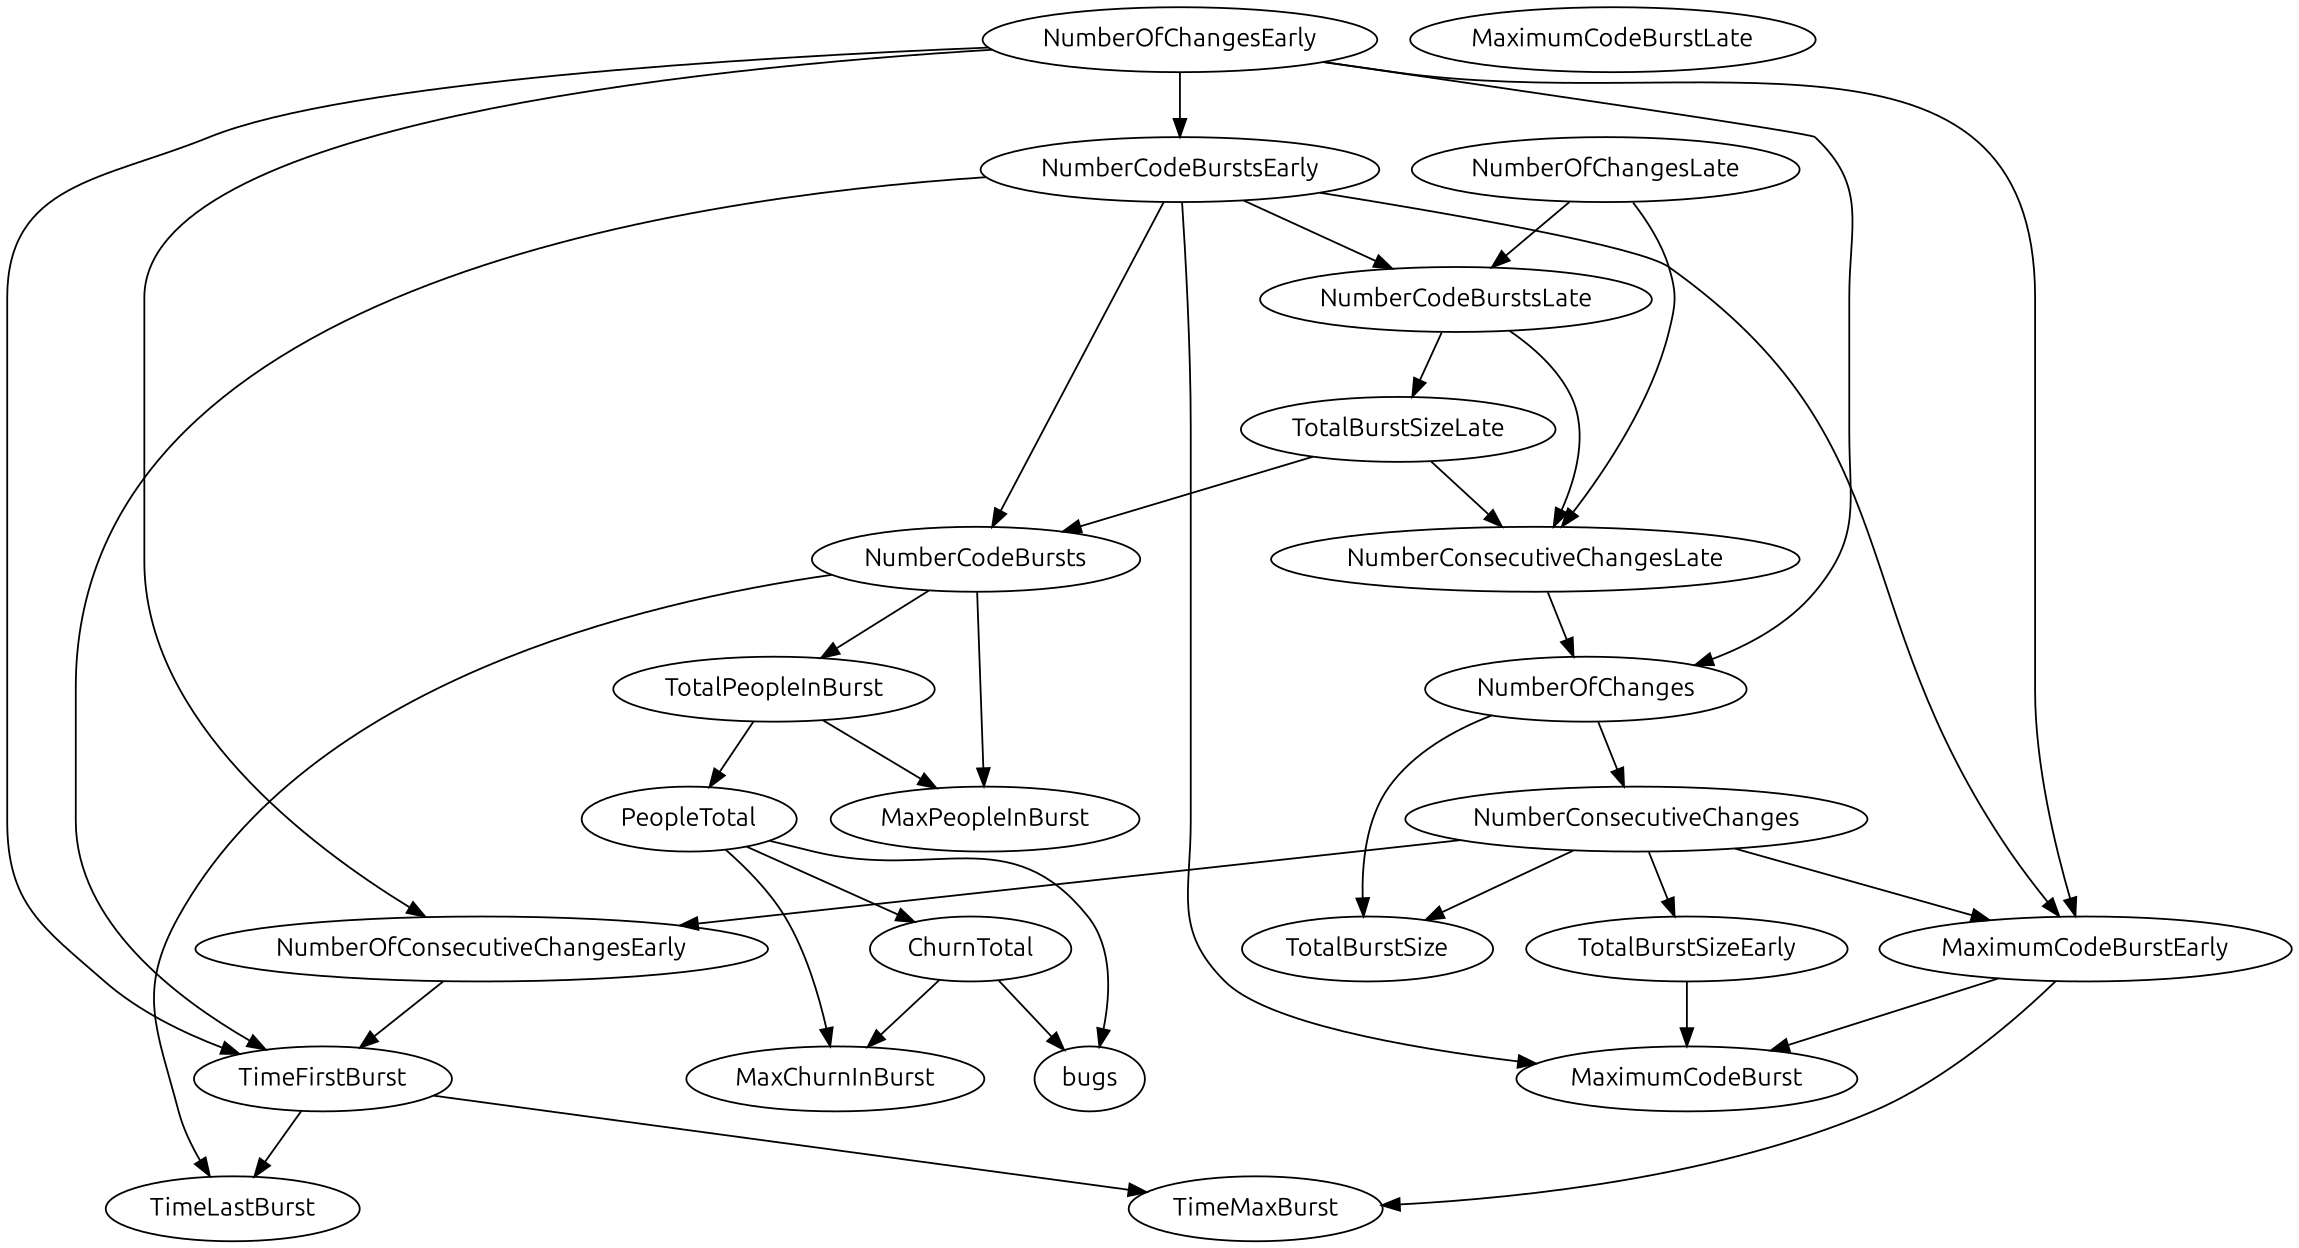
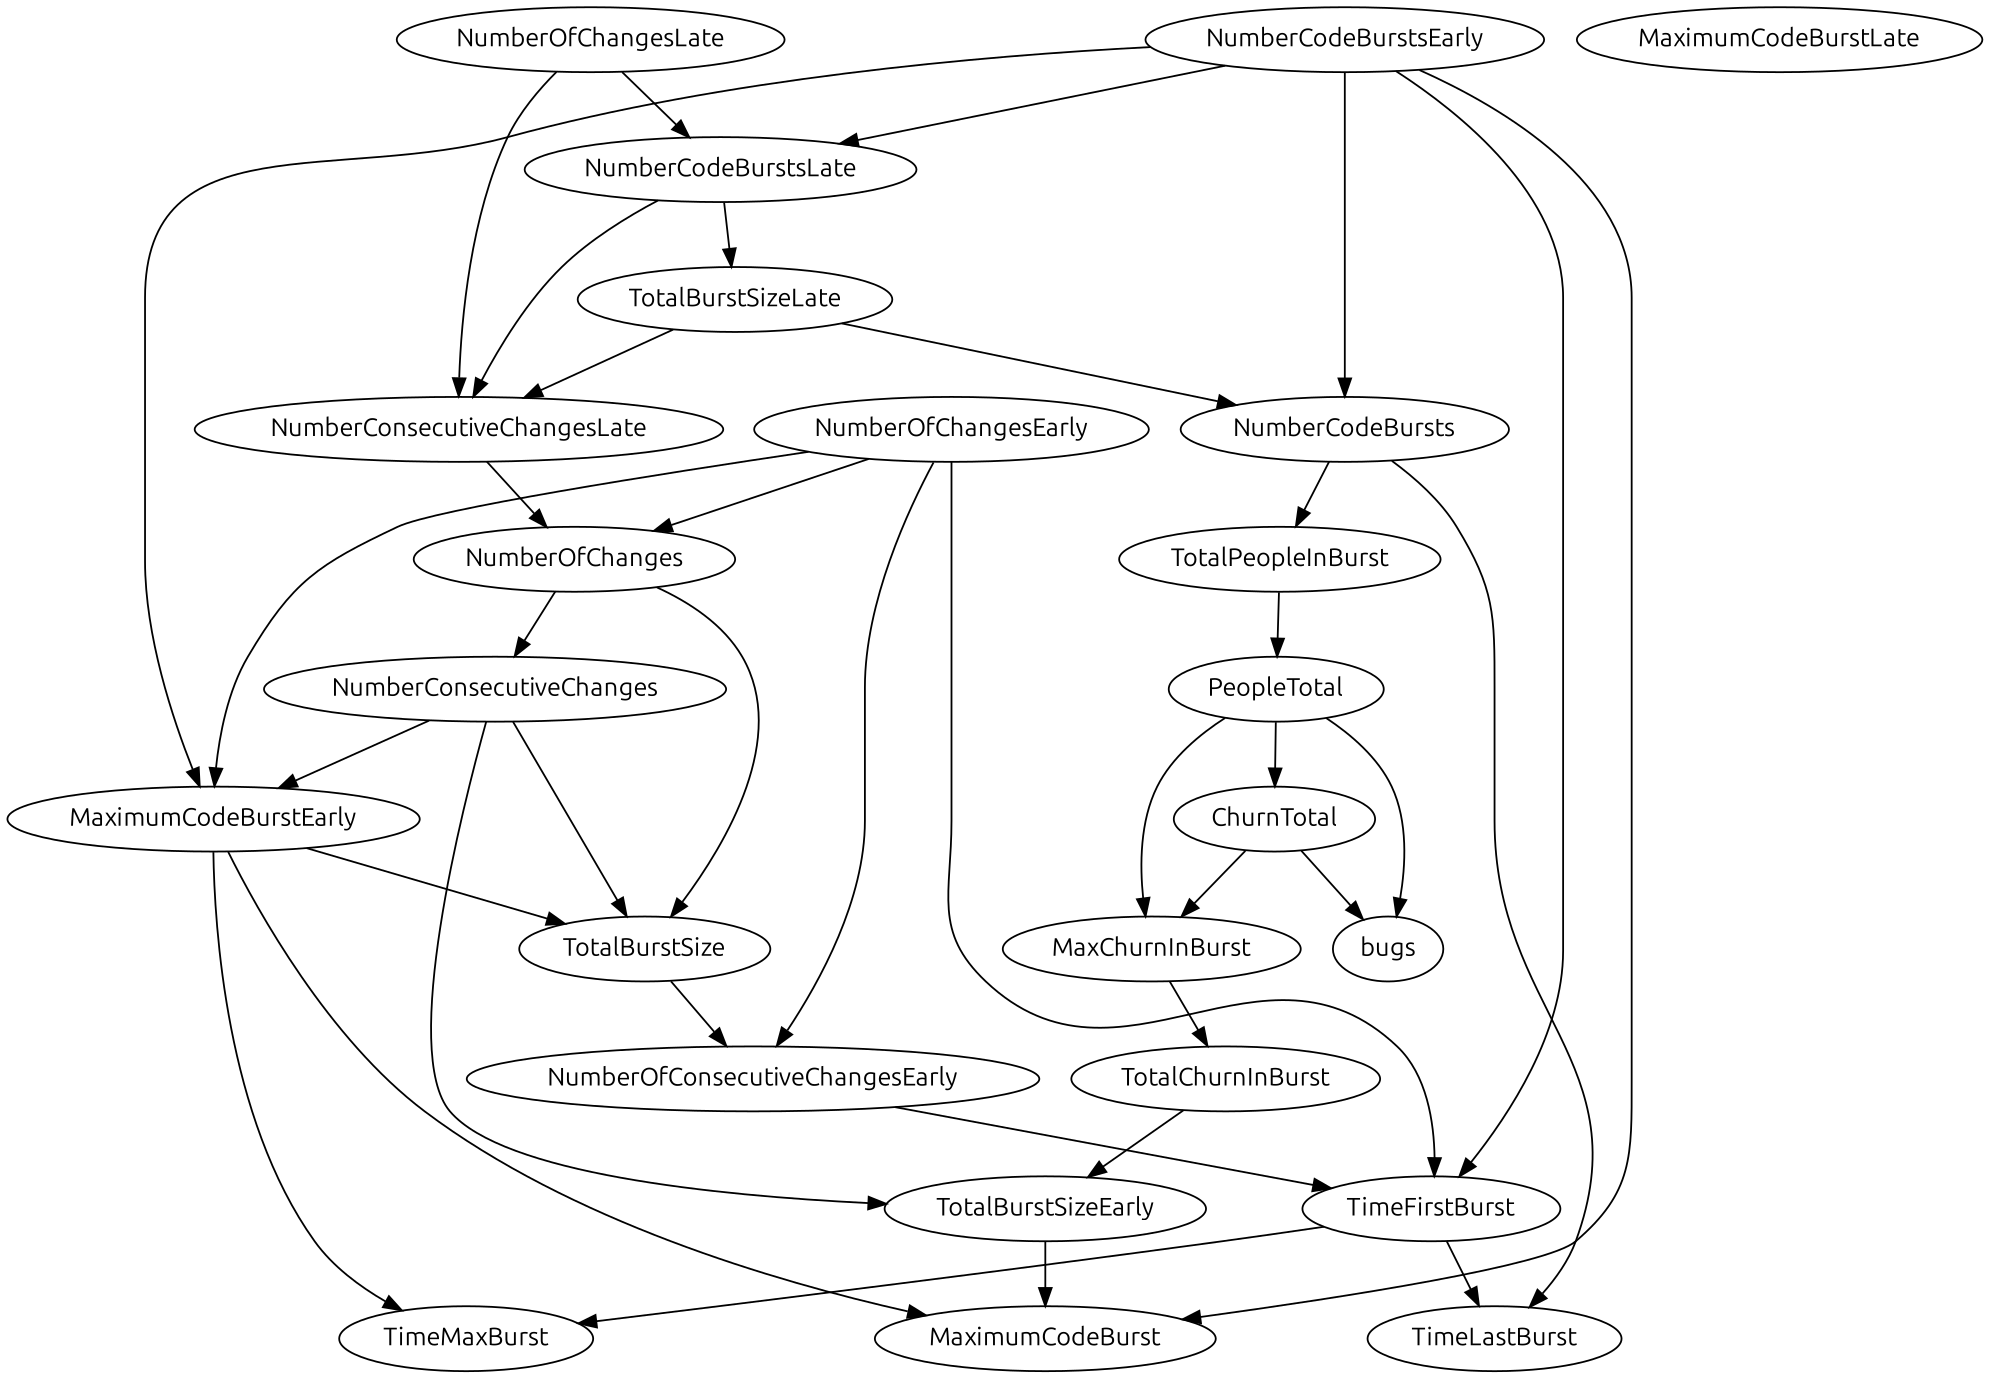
  digraph {
    fontname=Ubuntu
    node [fontname=Ubuntu]
    edge [fontname=Ubuntu]
    TotalPeopleInBurst
-   MaxPeopleInBurst
    PeopleTotal
    MaxChurnInBurst
    ChurnTotal
    bugs
    MaximumCodeBurstLate
    NumberOfChanges
    TotalBurstSize
    NumberConsecutiveChanges
    MaximumCodeBurstEarly
    NumberOfConsecutiveChangesEarly
    TotalBurstSizeEarly
    TotalBurstSizeLate
    NumberConsecutiveChangesLate
    NumberCodeBursts
    NumberCodeBurstsLate
    TimeFirstBurst
    TimeMaxBurst
    TimeLastBurst
    NumberOfChangesLate
    NumberOfChangesEarly
    NumberCodeBurstsEarly
    MaximumCodeBurst
-   TotalPeopleInBurst -> MaxPeopleInBurst
+   TotalChurnInBurst
    TotalPeopleInBurst -> PeopleTotal
    PeopleTotal -> MaxChurnInBurst
    PeopleTotal -> ChurnTotal
    PeopleTotal -> bugs
+   MaxChurnInBurst -> TotalChurnInBurst
    ChurnTotal -> MaxChurnInBurst
    ChurnTotal -> bugs
    NumberOfChanges -> TotalBurstSize
    NumberOfChanges -> NumberConsecutiveChanges
    NumberConsecutiveChanges -> TotalBurstSize
    NumberConsecutiveChanges -> MaximumCodeBurstEarly
-   NumberConsecutiveChanges -> NumberOfConsecutiveChangesEarly
+   TotalBurstSize -> NumberOfConsecutiveChangesEarly
    NumberConsecutiveChanges -> TotalBurstSizeEarly
+   MaximumCodeBurstEarly -> TotalBurstSize
    MaximumCodeBurstEarly -> TimeMaxBurst
    MaximumCodeBurstEarly -> MaximumCodeBurst
    NumberOfConsecutiveChangesEarly -> TimeFirstBurst
    TotalBurstSizeEarly -> MaximumCodeBurst
    TotalBurstSizeLate -> NumberConsecutiveChangesLate
    TotalBurstSizeLate -> NumberCodeBursts
    NumberConsecutiveChangesLate -> NumberOfChanges
    NumberCodeBursts -> TotalPeopleInBurst
-   NumberCodeBursts -> MaxPeopleInBurst
    NumberCodeBursts -> TimeLastBurst
    NumberCodeBurstsLate -> TotalBurstSizeLate
    NumberCodeBurstsLate -> NumberConsecutiveChangesLate
    TimeFirstBurst -> TimeMaxBurst
    TimeFirstBurst -> TimeLastBurst
    NumberOfChangesLate -> NumberConsecutiveChangesLate
    NumberOfChangesLate -> NumberCodeBurstsLate
    NumberOfChangesEarly -> NumberOfChanges
    NumberOfChangesEarly -> MaximumCodeBurstEarly
    NumberOfChangesEarly -> NumberOfConsecutiveChangesEarly
    NumberOfChangesEarly -> TimeFirstBurst
-   NumberOfChangesEarly -> NumberCodeBurstsEarly
    NumberCodeBurstsEarly -> MaximumCodeBurstEarly
    NumberCodeBurstsEarly -> NumberCodeBursts
    NumberCodeBurstsEarly -> NumberCodeBurstsLate
    NumberCodeBurstsEarly -> TimeFirstBurst
    NumberCodeBurstsEarly -> MaximumCodeBurst
+   TotalChurnInBurst -> TotalBurstSizeEarly
  }
